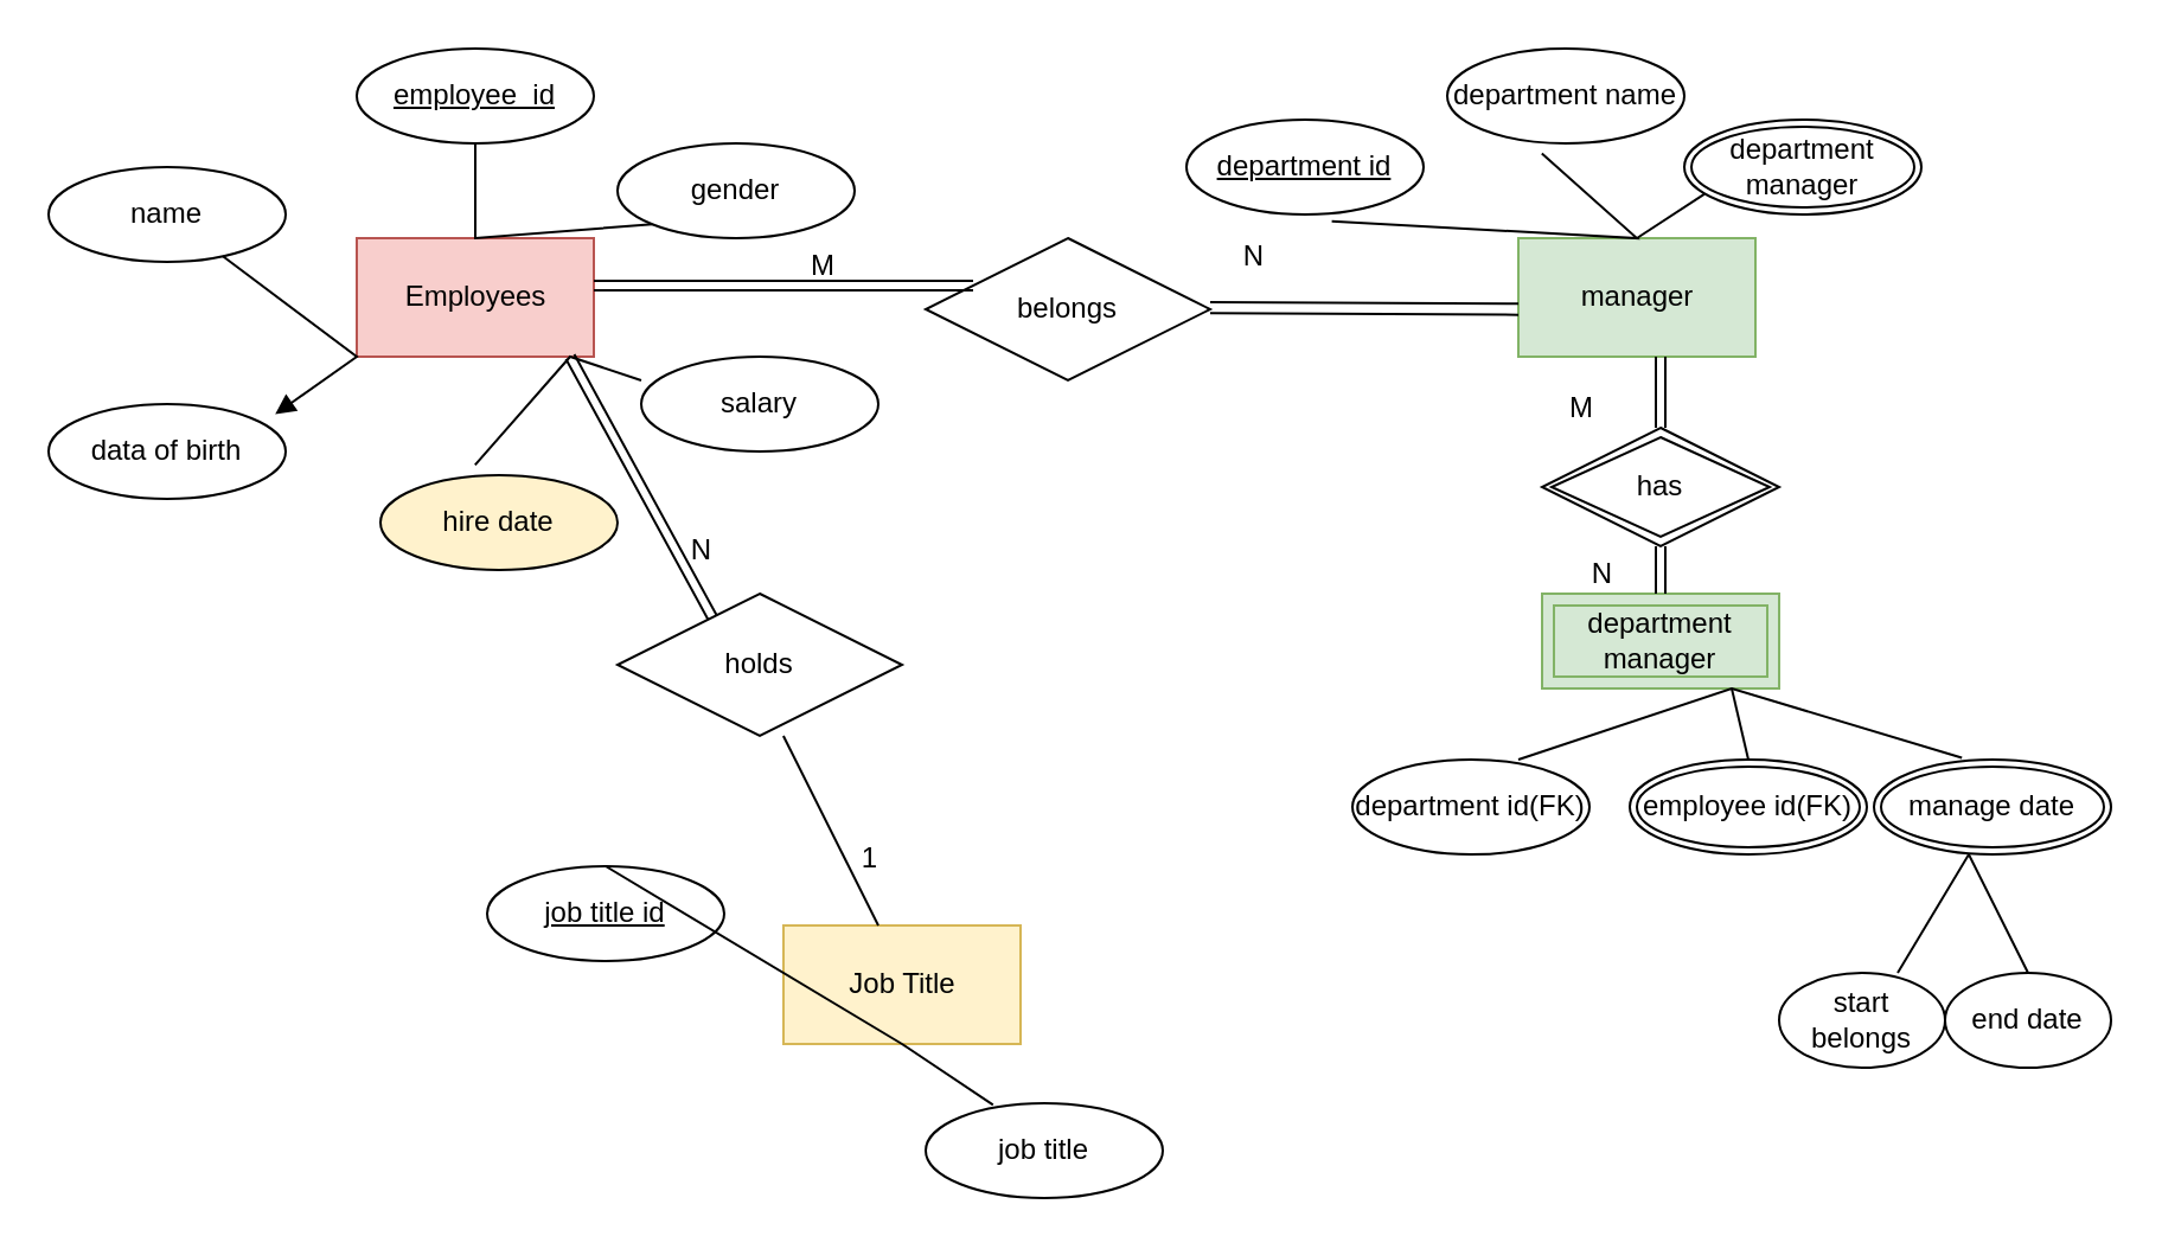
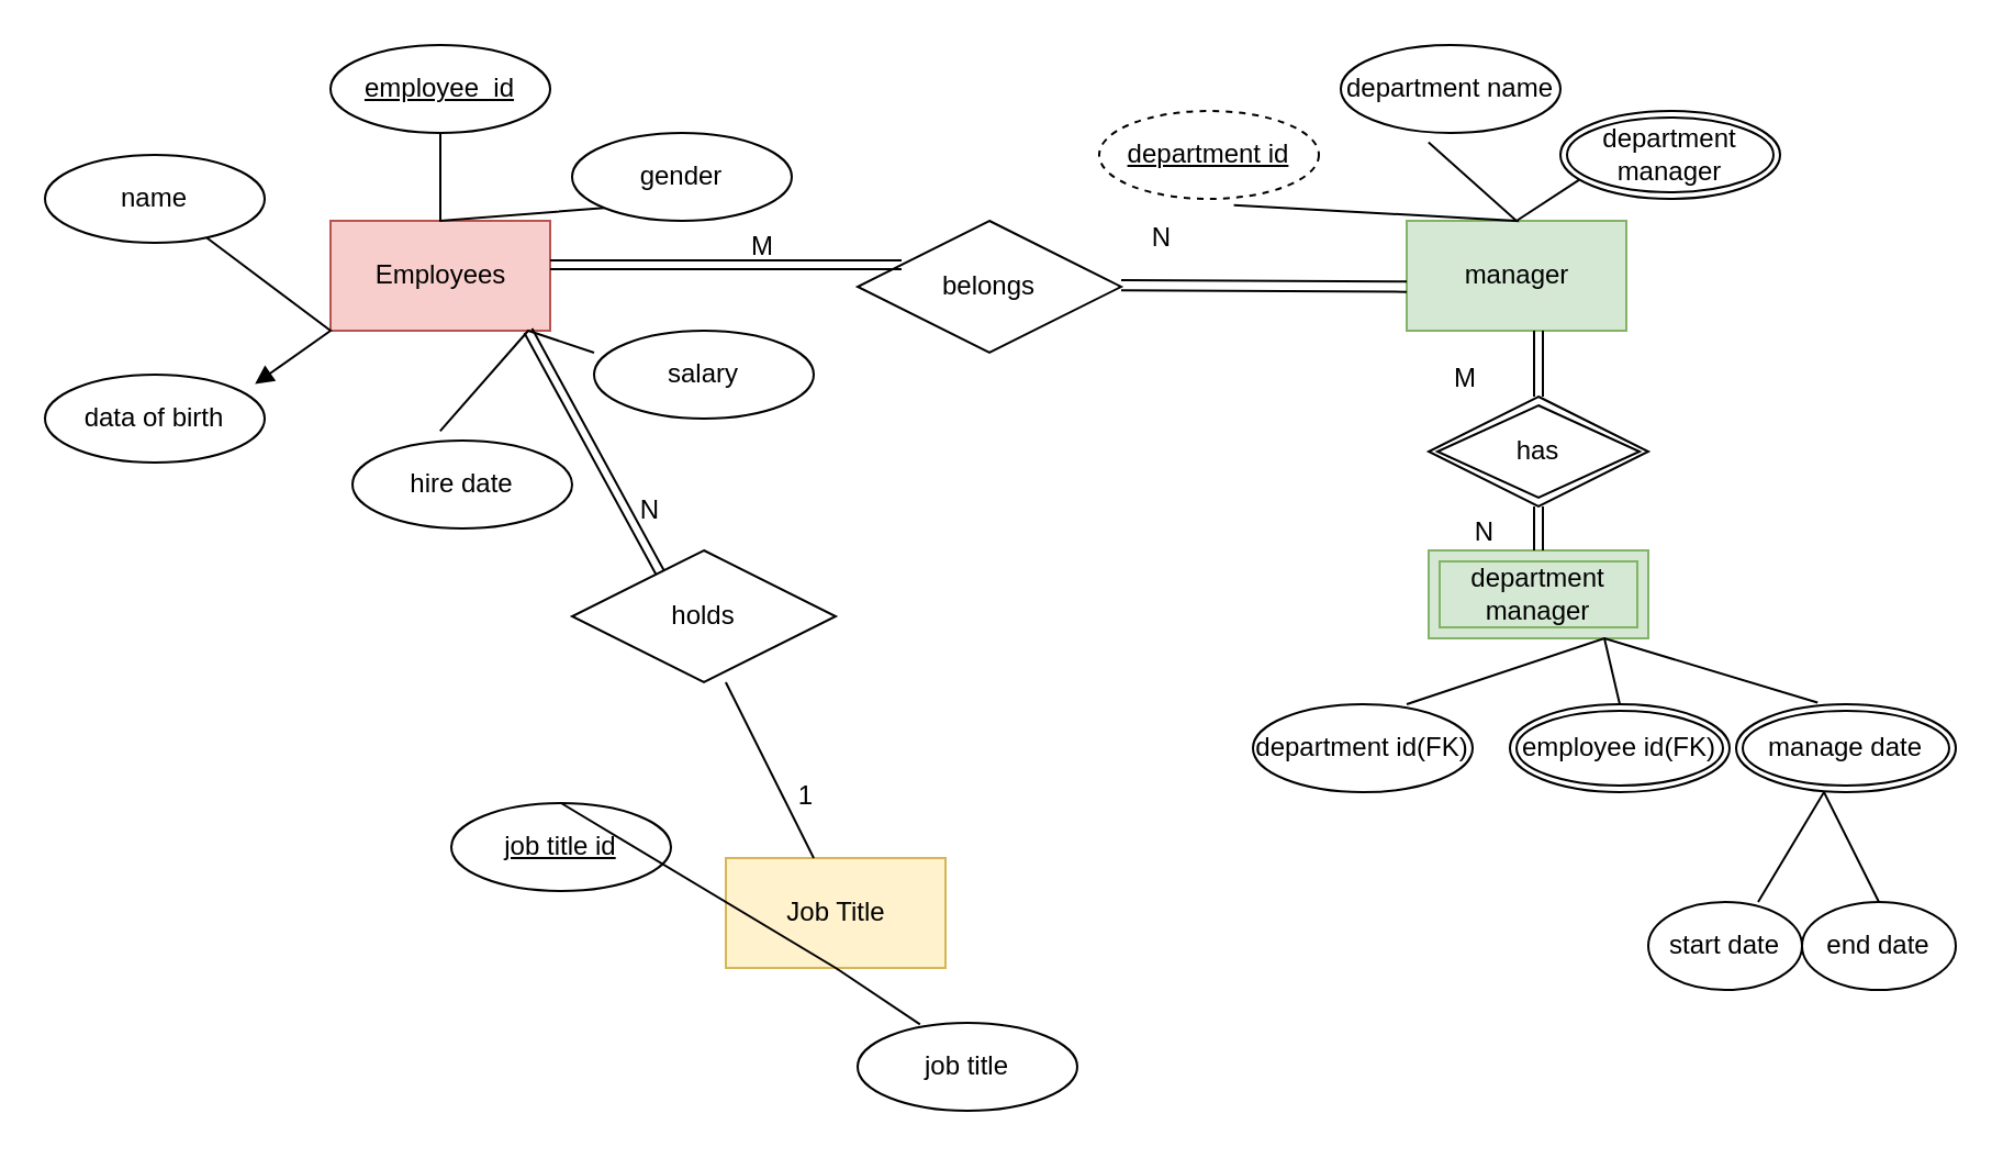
  <mxCell id="0" />
  <mxCell id="1" parent="0" />
  <mxCell id="2" value="Employees" style="html=1;dashed=0;whitespace=wrap;fillColor=#f8cecc;strokeColor=#b85450;" vertex="1" parent="1"><mxGeometry x="150" y="100" width="100" height="50" as="geometry" /></mxCell>
  <mxCell id="3" value="Job Title" style="html=1;dashed=0;whitespace=wrap;fillColor=#fff2cc;strokeColor=#d6b656;" vertex="1" parent="1"><mxGeometry x="330" y="390" width="100" height="50" as="geometry" /></mxCell>
  <mxCell id="4" value="manager" style="html=1;dashed=0;whitespace=wrap;fillColor=#d5e8d4;strokeColor=#82b366;" vertex="1" parent="1"><mxGeometry x="640" y="100" width="100" height="50" as="geometry" /></mxCell>
  <mxCell id="5" value="employee&amp;nbsp; id" style="ellipse;whiteSpace=wrap;html=1;align=center;fontStyle=4;" vertex="1" parent="1"><mxGeometry x="150" y="20" width="100" height="40" as="geometry" /></mxCell>
  <mxCell id="6" value="data of birth" style="ellipse;whiteSpace=wrap;html=1;align=center;" vertex="1" parent="1"><mxGeometry x="20" y="170" width="100" height="40" as="geometry" /></mxCell>
  <mxCell id="7" value="name" style="ellipse;whiteSpace=wrap;html=1;align=center;" vertex="1" parent="1"><mxGeometry x="20" y="70" width="100" height="40" as="geometry" /></mxCell>
  <mxCell id="8" value="gender" style="ellipse;whiteSpace=wrap;html=1;align=center;" vertex="1" parent="1"><mxGeometry x="260" y="60" width="100" height="40" as="geometry" /></mxCell>
  <mxCell id="9" value="salary" style="ellipse;whiteSpace=wrap;html=1;align=center;" vertex="1" parent="1"><mxGeometry x="270" y="150" width="100" height="40" as="geometry" /></mxCell>
- <mxCell id="10" value="hire date" style="ellipse;whiteSpace=wrap;html=1;align=center;fillColor=#fff2cc;" vertex="1" parent="1"><mxGeometry x="160" y="200" width="100" height="40" as="geometry" /></mxCell>
+ <mxCell id="10" value="hire date" style="ellipse;whiteSpace=wrap;html=1;align=center;" vertex="1" parent="1"><mxGeometry x="160" y="200" width="100" height="40" as="geometry" /></mxCell>
  <mxCell id="11" value="" style="endArrow=none;html=1;rounded=0;exitX=0.5;exitY=1;exitDx=0;exitDy=0;entryX=0;entryY=1;entryDx=0;entryDy=0;" edge="1" parent="1" source="5" target="8"><mxGeometry relative="1" as="geometry"><mxPoint x="220" y="70" as="sourcePoint" /><mxPoint x="380" y="70" as="targetPoint" /><Array as="points"><mxPoint x="200" y="100" /></Array></mxGeometry></mxCell>
  <mxCell id="12" value="" style="endArrow=none;html=1;rounded=0;exitX=0.399;exitY=-0.107;exitDx=0;exitDy=0;exitPerimeter=0;" edge="1" parent="1" source="10"><mxGeometry relative="1" as="geometry"><mxPoint x="240" y="190" as="sourcePoint" /><mxPoint x="270" y="160" as="targetPoint" /><Array as="points"><mxPoint x="240" y="150" /></Array></mxGeometry></mxCell>
  <mxCell id="13" value="" style="endArrow=block;html=1;rounded=0;entryX=0.956;entryY=0.107;entryDx=0;entryDy=0;entryPerimeter=0;" edge="1" parent="1" source="7" target="6"><mxGeometry relative="1" as="geometry"><mxPoint x="220" y="70" as="sourcePoint" /><mxPoint x="380" y="70" as="targetPoint" /><Array as="points"><mxPoint x="150" y="150" /></Array></mxGeometry></mxCell>
  <mxCell id="14" value="holds" style="shape=rhombus;perimeter=rhombusPerimeter;whiteSpace=wrap;html=1;align=center;" vertex="1" parent="1"><mxGeometry x="260" y="250" width="120" height="60" as="geometry" /></mxCell>
  <mxCell id="15" value="" style="shape=link;html=1;rounded=0;" edge="1" parent="1"><mxGeometry relative="1" as="geometry"><mxPoint x="240" y="150" as="sourcePoint" /><mxPoint x="300" y="260" as="targetPoint" /></mxGeometry></mxCell>
  <mxCell id="16" value="N" style="resizable=0;html=1;align=right;verticalAlign=bottom;" connectable="0" vertex="1" parent="15"><mxGeometry x="1" relative="1" as="geometry"><mxPoint y="-20" as="offset" /></mxGeometry></mxCell>
  <mxCell id="17" value="" style="endArrow=none;html=1;rounded=0;exitX=0.583;exitY=1;exitDx=0;exitDy=0;exitPerimeter=0;" edge="1" parent="1" source="14"><mxGeometry relative="1" as="geometry"><mxPoint x="220" y="330" as="sourcePoint" /><mxPoint x="370" y="390" as="targetPoint" /></mxGeometry></mxCell>
  <mxCell id="18" value="1" style="resizable=0;html=1;align=right;verticalAlign=bottom;" connectable="0" vertex="1" parent="17"><mxGeometry x="1" relative="1" as="geometry"><mxPoint y="-20" as="offset" /></mxGeometry></mxCell>
  <mxCell id="19" value="job title id" style="ellipse;whiteSpace=wrap;html=1;align=center;fontStyle=4;" vertex="1" parent="1"><mxGeometry x="205" y="365" width="100" height="40" as="geometry" /></mxCell>
  <mxCell id="20" value="job title" style="ellipse;whiteSpace=wrap;html=1;align=center;" vertex="1" parent="1"><mxGeometry x="390" y="465" width="100" height="40" as="geometry" /></mxCell>
  <mxCell id="21" value="" style="endArrow=none;html=1;rounded=0;exitX=0.5;exitY=0;exitDx=0;exitDy=0;entryX=0.284;entryY=0.018;entryDx=0;entryDy=0;entryPerimeter=0;" edge="1" parent="1" source="19" target="20"><mxGeometry relative="1" as="geometry"><mxPoint x="340" y="450" as="sourcePoint" /><mxPoint x="410" y="460" as="targetPoint" /><Array as="points"><mxPoint x="380" y="440" /></Array></mxGeometry></mxCell>
  <mxCell id="22" value="department name" style="ellipse;whiteSpace=wrap;html=1;align=center;" vertex="1" parent="1"><mxGeometry x="610" y="20" width="100" height="40" as="geometry" /></mxCell>
- <mxCell id="23" value="department id" style="ellipse;whiteSpace=wrap;html=1;align=center;fontStyle=4;" vertex="1" parent="1"><mxGeometry x="500" y="50" width="100" height="40" as="geometry" /></mxCell>
+ <mxCell id="23" value="department id" style="ellipse;whiteSpace=wrap;html=1;align=center;fontStyle=4;dashed=1;" vertex="1" parent="1"><mxGeometry x="500" y="50" width="100" height="40" as="geometry" /></mxCell>
  <mxCell id="24" value="department manager" style="shape=ext;margin=3;double=1;whiteSpace=wrap;html=1;align=center;fillColor=#d5e8d4;strokeColor=#82b366;" vertex="1" parent="1"><mxGeometry x="650" y="250" width="100" height="40" as="geometry" /></mxCell>
  <mxCell id="25" value="" style="endArrow=none;html=1;rounded=0;entryX=0.399;entryY=1.107;entryDx=0;entryDy=0;entryPerimeter=0;exitX=0.613;exitY=1.071;exitDx=0;exitDy=0;exitPerimeter=0;" edge="1" parent="1" source="23" target="22"><mxGeometry relative="1" as="geometry"><mxPoint x="400" y="180" as="sourcePoint" /><mxPoint x="560" y="180" as="targetPoint" /><Array as="points"><mxPoint x="690" y="100" /></Array></mxGeometry></mxCell>
  <mxCell id="26" value="" style="endArrow=none;html=1;rounded=0;entryX=-0.016;entryY=0.786;entryDx=0;entryDy=0;entryPerimeter=0;exitX=0.5;exitY=0;exitDx=0;exitDy=0;" edge="1" parent="1" source="4"><mxGeometry relative="1" as="geometry"><mxPoint x="690" y="90" as="sourcePoint" /><mxPoint x="718.4" y="81.44" as="targetPoint" /></mxGeometry></mxCell>
  <mxCell id="27" value="department manager" style="ellipse;shape=doubleEllipse;margin=3;whiteSpace=wrap;html=1;align=center;" vertex="1" parent="1"><mxGeometry x="710" y="50" width="100" height="40" as="geometry" /></mxCell>
- <mxCell id="28" value="start belongs" style="ellipse;whiteSpace=wrap;html=1;align=center;" vertex="1" parent="1"><mxGeometry x="750" y="410" width="70" height="40" as="geometry" /></mxCell>
+ <mxCell id="28" value="start date" style="ellipse;whiteSpace=wrap;html=1;align=center;" vertex="1" parent="1"><mxGeometry x="750" y="410" width="70" height="40" as="geometry" /></mxCell>
  <mxCell id="29" value="end date" style="ellipse;whiteSpace=wrap;html=1;align=center;" vertex="1" parent="1"><mxGeometry x="820" y="410" width="70" height="40" as="geometry" /></mxCell>
  <mxCell id="30" value="" style="endArrow=none;html=1;rounded=0;entryX=0.5;entryY=0;entryDx=0;entryDy=0;" edge="1" parent="1" target="29"><mxGeometry relative="1" as="geometry"><mxPoint x="800" y="410" as="sourcePoint" /><mxPoint x="790" y="250" as="targetPoint" /><Array as="points"><mxPoint x="830" y="360" /></Array></mxGeometry></mxCell>
  <mxCell id="31" value="" style="endArrow=none;html=1;rounded=0;exitX=0.6;exitY=0;exitDx=0;exitDy=0;exitPerimeter=0;entryX=0.401;entryY=-0.018;entryDx=0;entryDy=0;entryPerimeter=0;" edge="1" parent="1"><mxGeometry relative="1" as="geometry"><mxPoint x="640" y="320" as="sourcePoint" /><mxPoint x="827.1" y="319.28" as="targetPoint" /><Array as="points"><mxPoint x="730" y="290" /></Array></mxGeometry></mxCell>
  <mxCell id="32" value="" style="endArrow=none;html=1;rounded=0;entryX=0.5;entryY=0;entryDx=0;entryDy=0;" edge="1" parent="1"><mxGeometry relative="1" as="geometry"><mxPoint x="730" y="290" as="sourcePoint" /><mxPoint x="737" y="320" as="targetPoint" /></mxGeometry></mxCell>
  <mxCell id="33" value="employee id(FK)" style="ellipse;shape=doubleEllipse;margin=3;whiteSpace=wrap;html=1;align=center;" vertex="1" parent="1"><mxGeometry x="687" y="320" width="100" height="40" as="geometry" /></mxCell>
  <mxCell id="34" value="manage date" style="ellipse;shape=doubleEllipse;margin=3;whiteSpace=wrap;html=1;align=center;" vertex="1" parent="1"><mxGeometry x="790" y="320" width="100" height="40" as="geometry" /></mxCell>
  <mxCell id="35" value="has" style="shape=rhombus;double=1;perimeter=rhombusPerimeter;whiteSpace=wrap;html=1;align=center;" vertex="1" parent="1"><mxGeometry x="650" y="180" width="100" height="50" as="geometry" /></mxCell>
  <mxCell id="36" value="" style="shape=link;html=1;rounded=0;" edge="1" parent="1" source="35"><mxGeometry relative="1" as="geometry"><mxPoint x="540" y="150" as="sourcePoint" /><mxPoint x="700" y="150" as="targetPoint" /></mxGeometry></mxCell>
  <mxCell id="37" value="" style="shape=link;html=1;rounded=0;entryX=0.5;entryY=0;entryDx=0;entryDy=0;exitX=0.5;exitY=1;exitDx=0;exitDy=0;" edge="1" parent="1" source="35" target="24"><mxGeometry relative="1" as="geometry"><mxPoint x="510" y="220" as="sourcePoint" /><mxPoint x="670" y="220" as="targetPoint" /></mxGeometry></mxCell>
  <mxCell id="38" value="N" style="resizable=0;html=1;align=right;verticalAlign=bottom;" connectable="0" vertex="1" parent="37"><mxGeometry x="1" relative="1" as="geometry"><mxPoint x="-20" as="offset" /></mxGeometry></mxCell>
  <mxCell id="39" value="" style="resizable=0;html=1;align=right;verticalAlign=bottom;" connectable="0" vertex="1" parent="1"><mxGeometry x="379.943" y="379.886" as="geometry"><mxPoint x="293" y="-204" as="offset" /></mxGeometry></mxCell>
  <mxCell id="40" value="department id(FK)" style="ellipse;whiteSpace=wrap;html=1;align=center;" vertex="1" parent="1"><mxGeometry x="570" y="320" width="100" height="40" as="geometry" /></mxCell>
  <mxCell id="41" value="belongs" style="shape=rhombus;perimeter=rhombusPerimeter;whiteSpace=wrap;html=1;align=center;" vertex="1" parent="1"><mxGeometry x="390" y="100" width="120" height="60" as="geometry" /></mxCell>
  <mxCell id="42" value="" style="shape=link;html=1;rounded=0;" edge="1" parent="1"><mxGeometry relative="1" as="geometry"><mxPoint x="250" y="120" as="sourcePoint" /><mxPoint x="410" y="120" as="targetPoint" /></mxGeometry></mxCell>
  <mxCell id="43" value="M" style="resizable=0;html=1;align=left;verticalAlign=bottom;" connectable="0" vertex="1" parent="42"><mxGeometry x="-1" relative="1" as="geometry"><mxPoint x="90" as="offset" /></mxGeometry></mxCell>
  <mxCell id="44" value="" style="shape=link;html=1;rounded=0;width=-4.667;" edge="1" parent="1"><mxGeometry relative="1" as="geometry"><mxPoint x="510" y="129.33" as="sourcePoint" /><mxPoint x="640" y="130" as="targetPoint" /></mxGeometry></mxCell>
  <mxCell id="45" value="M" style="resizable=0;html=1;align=left;verticalAlign=bottom;" connectable="0" vertex="1" parent="1"><mxGeometry x="660" y="180" as="geometry" /></mxCell>
  <mxCell id="46" value="N" style="resizable=0;html=1;align=right;verticalAlign=bottom;" connectable="0" vertex="1" parent="1"><mxGeometry x="690" y="260" as="geometry"><mxPoint x="-157" y="-144" as="offset" /></mxGeometry></mxCell>
